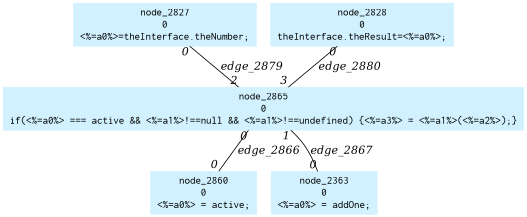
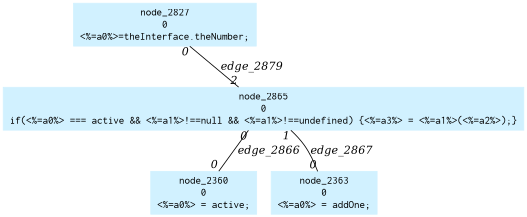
  digraph {
    node [color="#d1f1ff" fontname=Courier shape=box style=filled]
    edge [arrowHead=none dir=none fontname="Times-Italic" headlabel=0 taillabel=0]
    n1 [label="node_2827\n0\n<%=a0%>=theInterface.theNumber;\n"]
    n2 [label="node_2865\n0\nif(<%=a0%> === active && <%=a1%>!==null && <%=a1%>!==undefined) {<%=a3%> = <%=a1%>(<%=a2%>);}\n"]
-   n3 [label="node_2860\n0\n<%=a0%> = active;\n"]
+   n3 [label="node_2360\n0\n<%=a0%> = active;\n"]
    n4 [label="node_2363\n0\n<%=a0%> = addOne;\n"]
-   n5 [label="node_2828\n0\ntheInterface.theResult=<%=a0%>;\n"]
    n1 -> n2 [headlabel=2 label=edge_2879]
    n2 -> n3 [label=edge_2866]
    n2 -> n4 [label=edge_2867 taillabel=1]
-   n5 -> n2 [headlabel=3 label=edge_2880]
  }
